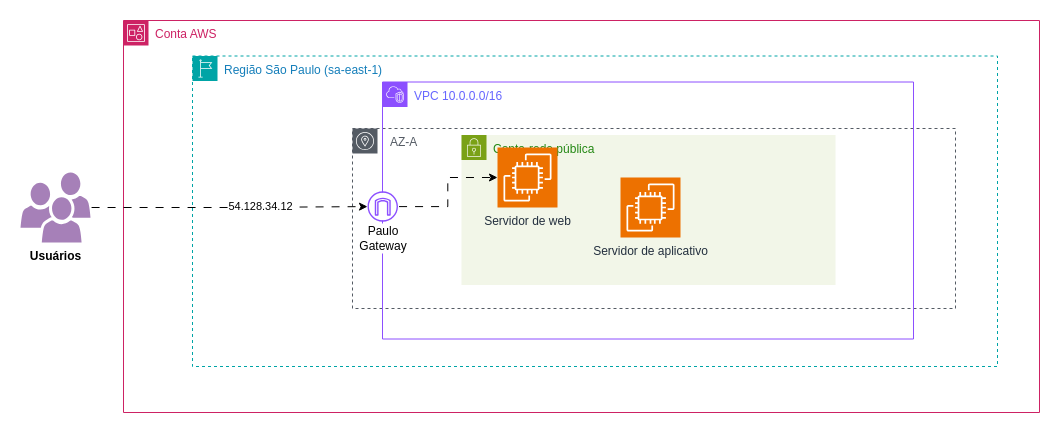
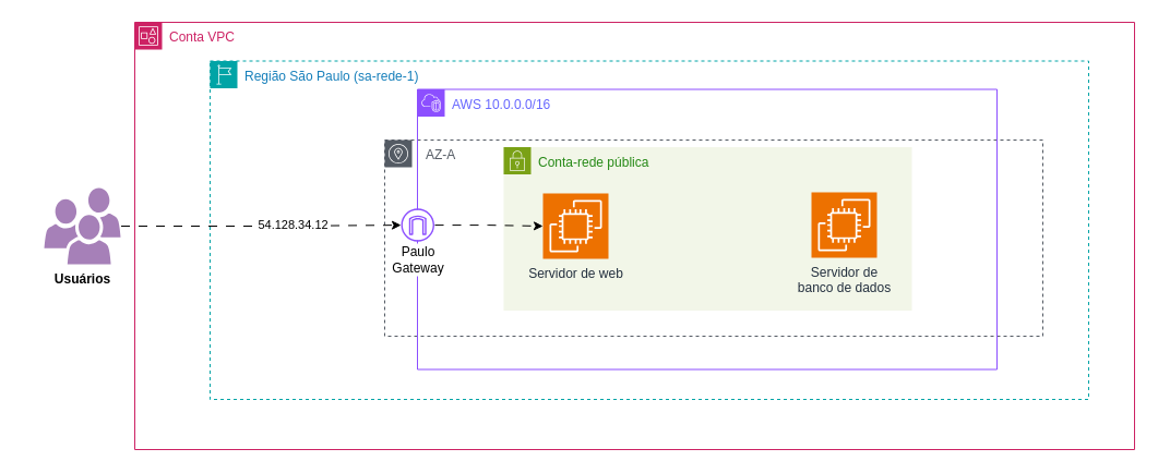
  <mxCell id="0" />
  <mxCell id="1" parent="0" />
- <mxCell id="2" value="Conta AWS" style="points=[[0,0],[0.25,0],[0.5,0],[0.75,0],[1,0],[1,0.25],[1,0.5],[1,0.75],[1,1],[0.75,1],[0.5,1],[0.25,1],[0,1],[0,0.75],[0,0.5],[0,0.25]];outlineConnect=0;gradientColor=none;html=1;whiteSpace=wrap;fontSize=12;fontStyle=0;container=0;pointerEvents=0;collapsible=0;recursiveResize=0;shape=mxgraph.aws4.group;grIcon=mxgraph.aws4.group_account;strokeColor=#CD2264;fillColor=none;verticalAlign=top;align=left;spacingLeft=30;fontColor=#CD2264;dashed=0;" parent="1" vertex="1"><mxGeometry x="123" y="20" width="916" height="392" as="geometry" /></mxCell>
- <mxCell id="3" value="Região São Paulo (sa-east-1)" style="points=[[0,0],[0.25,0],[0.5,0],[0.75,0],[1,0],[1,0.25],[1,0.5],[1,0.75],[1,1],[0.75,1],[0.5,1],[0.25,1],[0,1],[0,0.75],[0,0.5],[0,0.25]];outlineConnect=0;gradientColor=none;html=1;whiteSpace=wrap;fontSize=12;fontStyle=0;container=1;pointerEvents=0;collapsible=0;recursiveResize=0;shape=mxgraph.aws4.group;grIcon=mxgraph.aws4.group_region;strokeColor=#00A4A6;fillColor=default;verticalAlign=top;align=left;spacingLeft=30;fontColor=#147EBA;dashed=1;" parent="1" vertex="1"><mxGeometry x="192" y="55.5" width="805" height="310.5" as="geometry" /></mxCell>
+ <mxCell id="2" value="Conta VPC" style="points=[[0,0],[0.25,0],[0.5,0],[0.75,0],[1,0],[1,0.25],[1,0.5],[1,0.75],[1,1],[0.75,1],[0.5,1],[0.25,1],[0,1],[0,0.75],[0,0.5],[0,0.25]];outlineConnect=0;gradientColor=none;html=1;whiteSpace=wrap;fontSize=12;fontStyle=0;container=0;pointerEvents=0;collapsible=0;recursiveResize=0;shape=mxgraph.aws4.group;grIcon=mxgraph.aws4.group_account;strokeColor=#CD2264;fillColor=none;verticalAlign=top;align=left;spacingLeft=30;fontColor=#CD2264;dashed=0;" parent="1" vertex="1"><mxGeometry x="123" y="20" width="916" height="392" as="geometry" /></mxCell>
+ <mxCell id="3" value="Região São Paulo (sa-rede-1)" style="points=[[0,0],[0.25,0],[0.5,0],[0.75,0],[1,0],[1,0.25],[1,0.5],[1,0.75],[1,1],[0.75,1],[0.5,1],[0.25,1],[0,1],[0,0.75],[0,0.5],[0,0.25]];outlineConnect=0;gradientColor=none;html=1;whiteSpace=wrap;fontSize=12;fontStyle=0;container=1;pointerEvents=0;collapsible=0;recursiveResize=0;shape=mxgraph.aws4.group;grIcon=mxgraph.aws4.group_region;strokeColor=#00A4A6;fillColor=default;verticalAlign=top;align=left;spacingLeft=30;fontColor=#147EBA;dashed=1;" parent="1" vertex="1"><mxGeometry x="192" y="55.5" width="805" height="310.5" as="geometry" /></mxCell>
  <mxCell id="4" value="&amp;nbsp; AZ-A" style="sketch=0;outlineConnect=0;gradientColor=none;html=1;whiteSpace=wrap;fontSize=12;fontStyle=0;shape=mxgraph.aws4.group;grIcon=mxgraph.aws4.group_availability_zone;strokeColor=#545B64;fillColor=none;verticalAlign=top;align=left;spacingLeft=30;fontColor=#545B64;dashed=1;" parent="3" vertex="1"><mxGeometry x="160" y="72.5" width="603" height="180" as="geometry" /></mxCell>
- <mxCell id="5" value="&lt;font color=&quot;#6666ff&quot;&gt;VPC 10.0.0.0/16&lt;/font&gt;" style="points=[[0,0],[0.25,0],[0.5,0],[0.75,0],[1,0],[1,0.25],[1,0.5],[1,0.75],[1,1],[0.75,1],[0.5,1],[0.25,1],[0,1],[0,0.75],[0,0.5],[0,0.25]];outlineConnect=0;gradientColor=none;html=1;whiteSpace=wrap;fontSize=12;fontStyle=0;container=1;pointerEvents=0;collapsible=0;recursiveResize=0;shape=mxgraph.aws4.group;grIcon=mxgraph.aws4.group_vpc2;strokeColor=#8C4FFF;fillColor=none;verticalAlign=top;align=left;spacingLeft=30;fontColor=#AAB7B8;dashed=0;" parent="3" vertex="1"><mxGeometry x="190" y="26" width="531" height="257" as="geometry" /></mxCell>
+ <mxCell id="5" value="&lt;font color=&quot;#6666ff&quot;&gt;AWS 10.0.0.0/16&lt;/font&gt;" style="points=[[0,0],[0.25,0],[0.5,0],[0.75,0],[1,0],[1,0.25],[1,0.5],[1,0.75],[1,1],[0.75,1],[0.5,1],[0.25,1],[0,1],[0,0.75],[0,0.5],[0,0.25]];outlineConnect=0;gradientColor=none;html=1;whiteSpace=wrap;fontSize=12;fontStyle=0;container=1;pointerEvents=0;collapsible=0;recursiveResize=0;shape=mxgraph.aws4.group;grIcon=mxgraph.aws4.group_vpc2;strokeColor=#8C4FFF;fillColor=none;verticalAlign=top;align=left;spacingLeft=30;fontColor=#AAB7B8;dashed=0;" parent="3" vertex="1"><mxGeometry x="190" y="26" width="531" height="257" as="geometry" /></mxCell>
  <mxCell id="6" value="Conta-rede pública" style="points=[[0,0],[0.25,0],[0.5,0],[0.75,0],[1,0],[1,0.25],[1,0.5],[1,0.75],[1,1],[0.75,1],[0.5,1],[0.25,1],[0,1],[0,0.75],[0,0.5],[0,0.25]];outlineConnect=0;gradientColor=none;html=1;whiteSpace=wrap;fontSize=12;fontStyle=0;container=1;pointerEvents=0;collapsible=0;recursiveResize=0;shape=mxgraph.aws4.group;grIcon=mxgraph.aws4.group_security_group;grStroke=0;strokeColor=#7AA116;fillColor=#F2F6E8;verticalAlign=top;align=left;spacingLeft=30;fontColor=#248814;dashed=0;" parent="5" vertex="1"><mxGeometry x="79" y="53" width="374" height="150" as="geometry" /></mxCell>
  <mxCell id="7" value="" style="ellipse;whiteSpace=wrap;html=1;aspect=fixed;fillColor=default;strokeColor=none;fillStyle=solid;" parent="5" vertex="1"><mxGeometry x="-15" y="110.5" width="28" height="28" as="geometry" /></mxCell>
  <mxCell id="8" value="Paulo Gateway" style="text;html=1;align=center;verticalAlign=middle;whiteSpace=wrap;rounded=0;fillColor=default;" parent="5" vertex="1"><mxGeometry x="-29" y="141.5" width="60" height="30" as="geometry" /></mxCell>
- <mxCell id="9" value="Servidor de web" style="sketch=0;points=[[0,0,0],[0.25,0,0],[0.5,0,0],[0.75,0,0],[1,0,0],[0,1,0],[0.25,1,0],[0.5,1,0],[0.75,1,0],[1,1,0],[0,0.25,0],[0,0.5,0],[0,0.75,0],[1,0.25,0],[1,0.5,0],[1,0.75,0]];outlineConnect=0;fontColor=#232F3E;fillColor=#ED7100;strokeColor=#ffffff;dashed=0;verticalLabelPosition=bottom;verticalAlign=top;align=center;html=1;fontSize=12;fontStyle=0;aspect=fixed;shape=mxgraph.aws4.resourceIcon;resIcon=mxgraph.aws4.ec2;" parent="3" vertex="1"><mxGeometry x="305" y="91.5" width="60" height="60" as="geometry" /></mxCell>
- <mxCell id="10" value="Servidor de aplicativo" style="sketch=0;points=[[0,0,0],[0.25,0,0],[0.5,0,0],[0.75,0,0],[1,0,0],[0,1,0],[0.25,1,0],[0.5,1,0],[0.75,1,0],[1,1,0],[0,0.25,0],[0,0.5,0],[0,0.75,0],[1,0.25,0],[1,0.5,0],[1,0.75,0]];outlineConnect=0;fontColor=#232F3E;fillColor=#ED7100;strokeColor=#ffffff;dashed=0;verticalLabelPosition=bottom;verticalAlign=top;align=center;html=1;fontSize=12;fontStyle=0;aspect=fixed;shape=mxgraph.aws4.resourceIcon;resIcon=mxgraph.aws4.ec2;" parent="3" vertex="1"><mxGeometry x="428" y="121.5" width="60" height="60" as="geometry" /></mxCell>
+ <mxCell id="9" value="Servidor de web" style="sketch=0;points=[[0,0,0],[0.25,0,0],[0.5,0,0],[0.75,0,0],[1,0,0],[0,1,0],[0.25,1,0],[0.5,1,0],[0.75,1,0],[1,1,0],[0,0.25,0],[0,0.5,0],[0,0.75,0],[1,0.25,0],[1,0.5,0],[1,0.75,0]];outlineConnect=0;fontColor=#232F3E;fillColor=#ED7100;strokeColor=#ffffff;dashed=0;verticalLabelPosition=bottom;verticalAlign=top;align=center;html=1;fontSize=12;fontStyle=0;aspect=fixed;shape=mxgraph.aws4.resourceIcon;resIcon=mxgraph.aws4.ec2;" parent="3" vertex="1"><mxGeometry x="305" y="121.5" width="60" height="60" as="geometry" /></mxCell>
+ <mxCell id="11" value="Servidor de &lt;br&gt;banco de dados" style="sketch=0;points=[[0,0,0],[0.25,0,0],[0.5,0,0],[0.75,0,0],[1,0,0],[0,1,0],[0.25,1,0],[0.5,1,0],[0.75,1,0],[1,1,0],[0,0.25,0],[0,0.5,0],[0,0.75,0],[1,0.25,0],[1,0.5,0],[1,0.75,0]];outlineConnect=0;fontColor=#232F3E;fillColor=#ED7100;strokeColor=#ffffff;dashed=0;verticalLabelPosition=bottom;verticalAlign=top;align=center;html=1;fontSize=12;fontStyle=0;aspect=fixed;shape=mxgraph.aws4.resourceIcon;resIcon=mxgraph.aws4.ec2;" vertex="1" parent="3"><mxGeometry x="551" y="120.5" width="60" height="60" as="geometry" /></mxCell>
  <mxCell id="12" value="&lt;meta charset=&quot;utf-8&quot;&gt;&lt;span style=&quot;color: rgb(0, 0, 0); font-family: Helvetica; font-size: 11px; font-style: normal; font-variant-ligatures: normal; font-variant-caps: normal; font-weight: 400; letter-spacing: normal; orphans: 2; text-align: center; text-indent: 0px; text-transform: none; widows: 2; word-spacing: 0px; -webkit-text-stroke-width: 0px; white-space: nowrap; background-color: rgb(255, 255, 255); text-decoration-thickness: initial; text-decoration-style: initial; text-decoration-color: initial; display: inline !important; float: none;&quot;&gt;54.128.34.12&lt;/span&gt;" style="edgeStyle=orthogonalEdgeStyle;rounded=0;orthogonalLoop=1;jettySize=auto;html=1;flowAnimation=1;" parent="1" source="13" target="14" edge="1"><mxGeometry x="0.23" relative="1" as="geometry"><mxPoint as="offset" /></mxGeometry></mxCell>
- <mxCell id="13" value="&lt;b&gt;Usuários&lt;/b&gt;" style="sketch=0;pointerEvents=1;shadow=0;dashed=0;html=1;strokeColor=none;labelPosition=center;verticalLabelPosition=bottom;verticalAlign=top;outlineConnect=0;align=center;shape=mxgraph.office.users.users;fillColor=#A680B8;" parent="1" vertex="1"><mxGeometry x="20" y="172" width="70" height="70" as="geometry" /></mxCell>
+ <mxCell id="13" value="&lt;b&gt;Usuários&lt;/b&gt;" style="sketch=0;pointerEvents=1;shadow=0;dashed=0;html=1;strokeColor=none;labelPosition=center;verticalLabelPosition=bottom;verticalAlign=top;outlineConnect=0;align=center;shape=mxgraph.office.users.users;fillColor=#A680B8;" parent="1" vertex="1"><mxGeometry x="40" y="172" width="70" height="70" as="geometry" /></mxCell>
  <mxCell id="14" value="" style="sketch=0;outlineConnect=0;fontColor=#232F3E;gradientColor=none;fillColor=#8C4FFF;strokeColor=none;dashed=0;verticalLabelPosition=bottom;verticalAlign=top;align=center;html=1;fontSize=12;fontStyle=0;aspect=fixed;pointerEvents=1;shape=mxgraph.aws4.internet_gateway;fillStyle=solid;" parent="1" vertex="1"><mxGeometry x="367" y="190.75" width="30.5" height="30.5" as="geometry" /></mxCell>
  <mxCell id="15" style="edgeStyle=orthogonalEdgeStyle;rounded=0;orthogonalLoop=1;jettySize=auto;html=1;entryX=0;entryY=0.5;entryDx=0;entryDy=0;entryPerimeter=0;flowAnimation=1;" parent="1" source="14" target="9" edge="1"><mxGeometry relative="1" as="geometry" /></mxCell>
